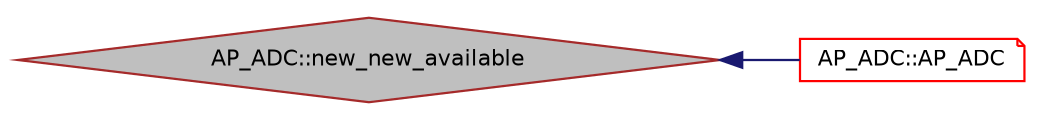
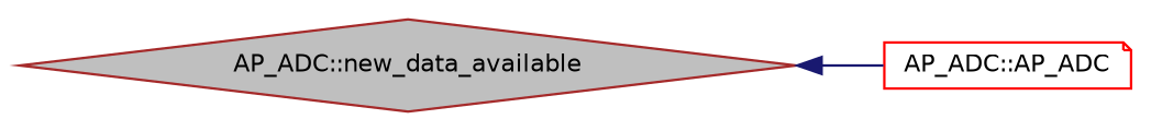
  digraph {
    rankdir=LR
    node [fontname=Helvetica fontsize=10 style=filled]
-   n1 [color=brown fillcolor=grey75 fontcolor=black height=0.2 label="AP_ADC::new_new_available" shape=diamond width=0.4]
+   n1 [color=brown fillcolor=grey75 fontcolor=black height=0.2 label="AP_ADC::new_data_available" shape=diamond width=0.4]
    n2 [color=red fillcolor=white height=0.2 label="AP_ADC::AP_ADC" shape=note width=0.4]
    n1 -> n2 [color=midnightblue dir=back fontname=Helvetica fontsize=10 labelfontname=Helvetica labelfontsize=10 style=solid]
  }
